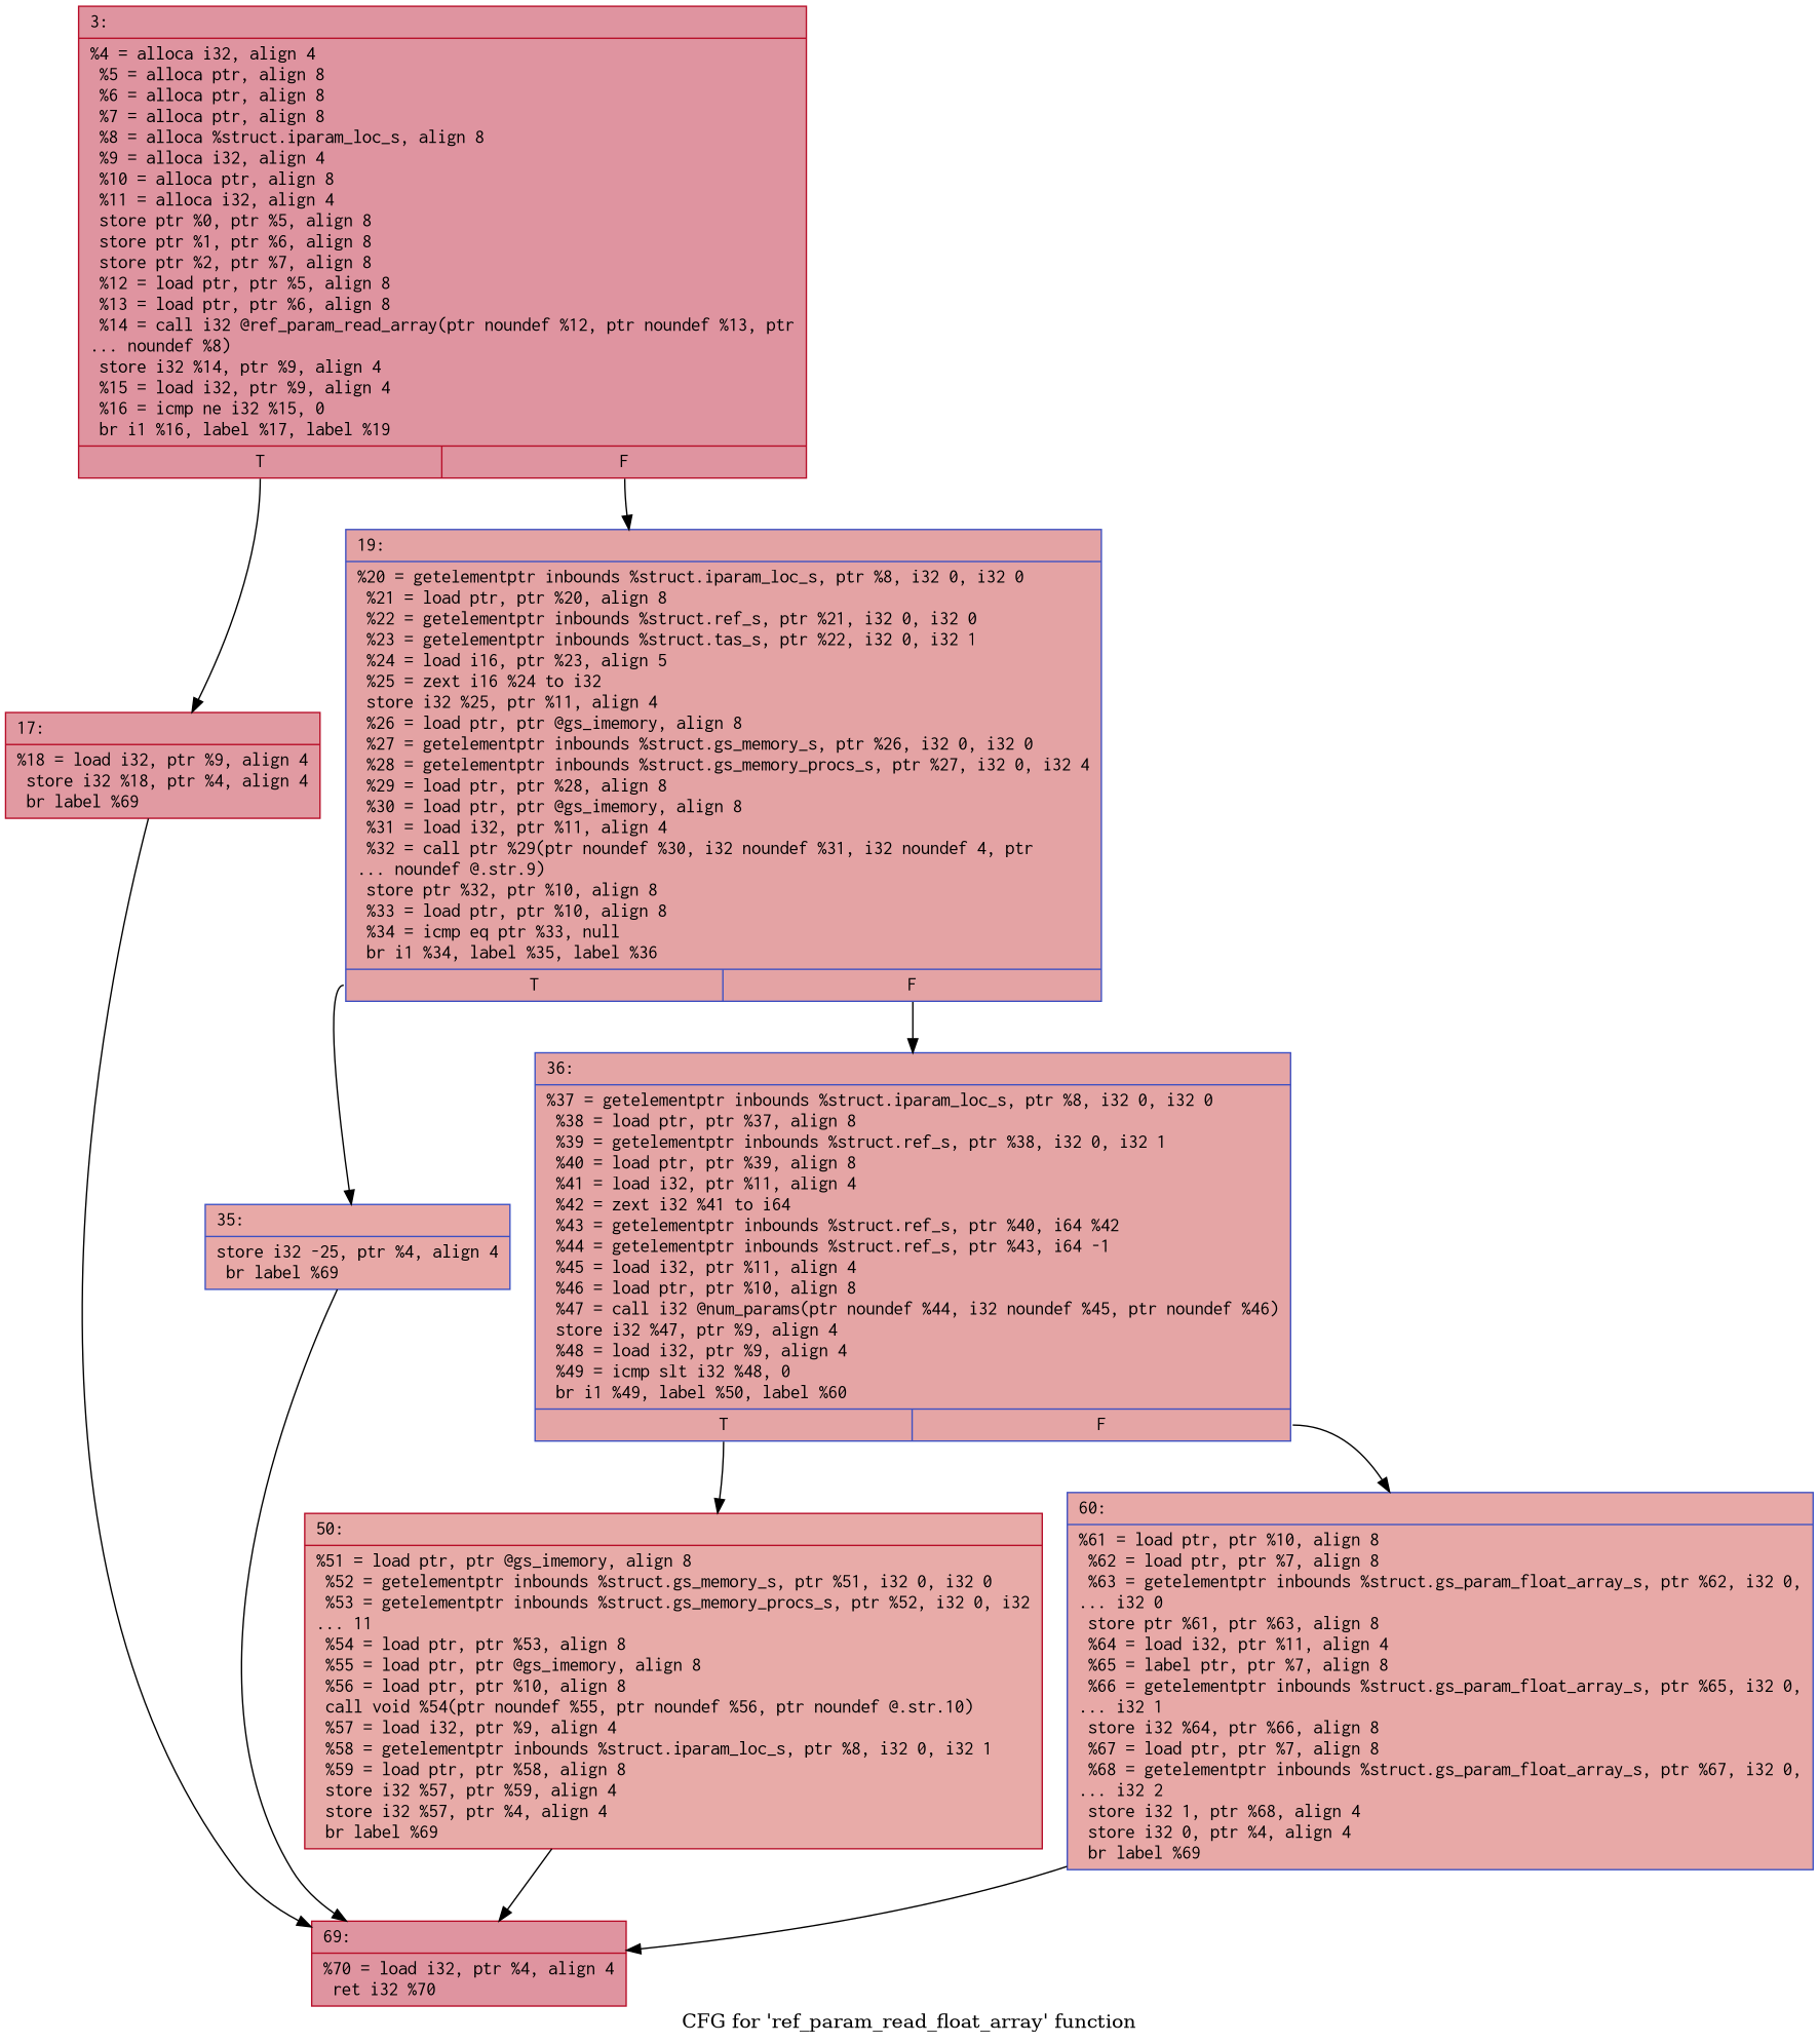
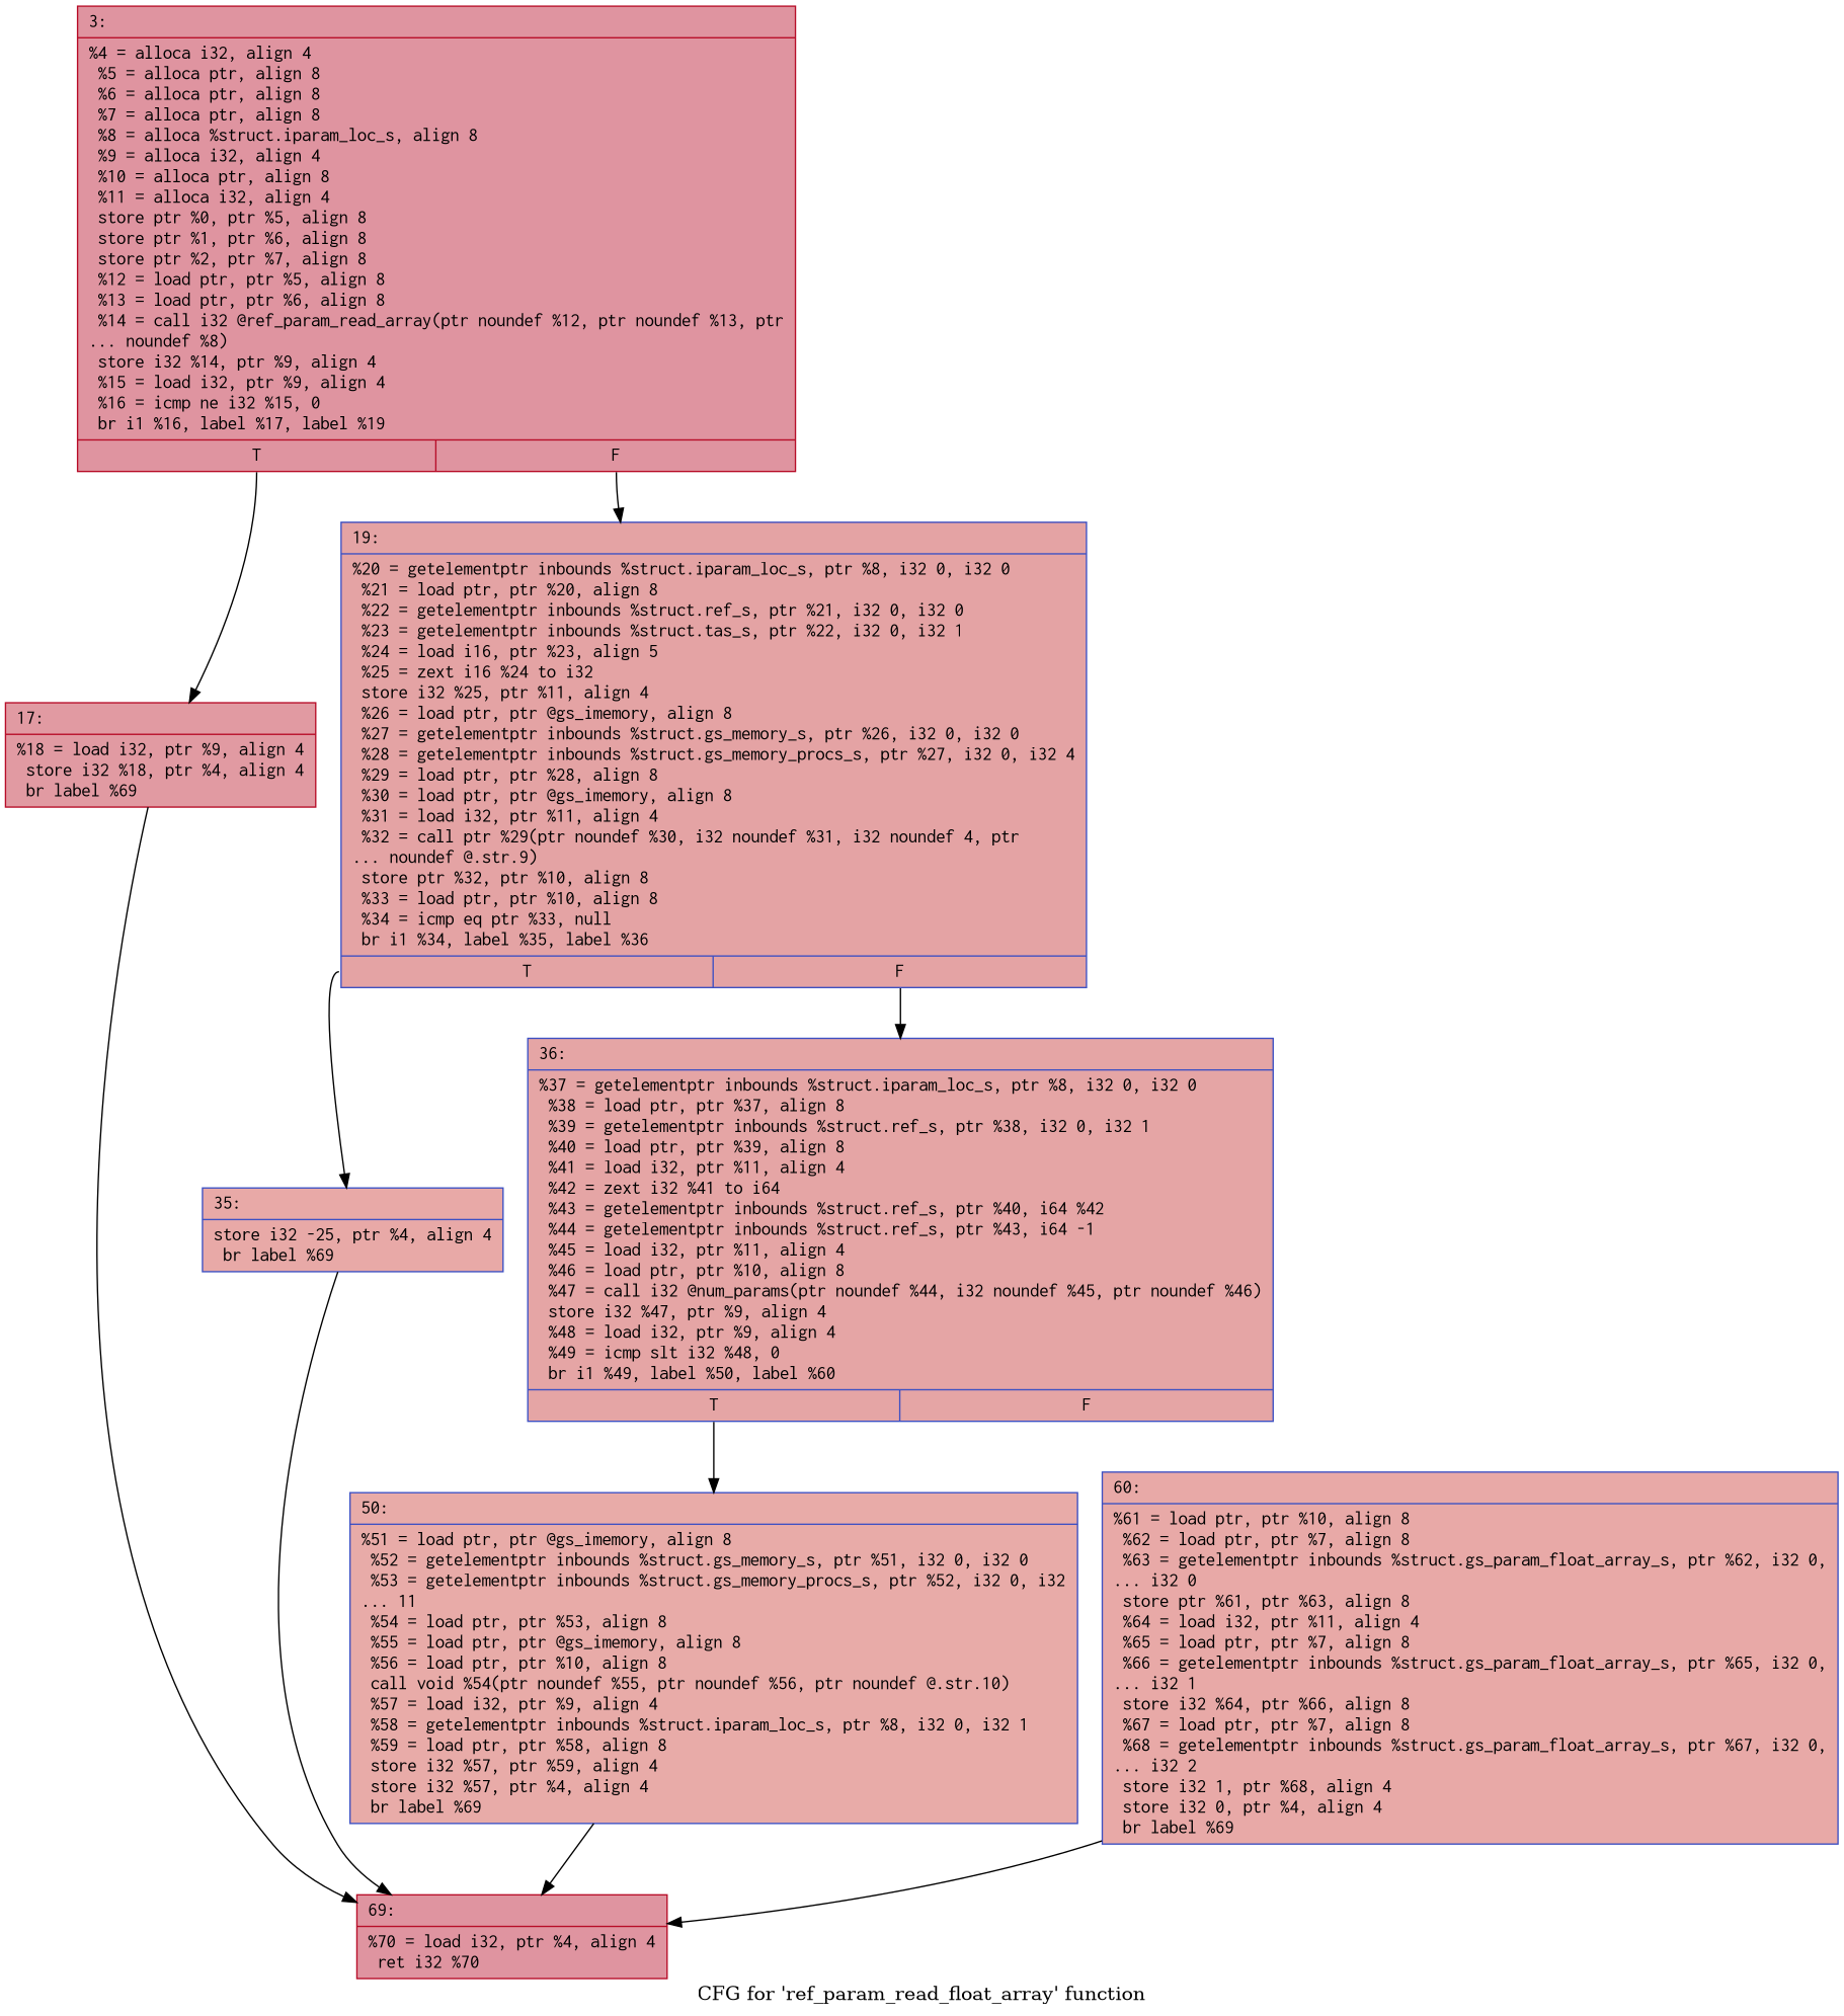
  digraph {
    label="CFG for 'ref_param_read_float_array' function"
    node [color="#3d50c3ff" fillcolor="#b70d2870" fontname=Courier shape=record style=filled]
    n1 [color="#b70d28ff" label="{3:\l|  %4 = alloca i32, align 4\l  %5 = alloca ptr, align 8\l  %6 = alloca ptr, align 8\l  %7 = alloca ptr, align 8\l  %8 = alloca %struct.iparam_loc_s, align 8\l  %9 = alloca i32, align 4\l  %10 = alloca ptr, align 8\l  %11 = alloca i32, align 4\l  store ptr %0, ptr %5, align 8\l  store ptr %1, ptr %6, align 8\l  store ptr %2, ptr %7, align 8\l  %12 = load ptr, ptr %5, align 8\l  %13 = load ptr, ptr %6, align 8\l  %14 = call i32 @ref_param_read_array(ptr noundef %12, ptr noundef %13, ptr\l... noundef %8)\l  store i32 %14, ptr %9, align 4\l  %15 = load i32, ptr %9, align 4\l  %16 = icmp ne i32 %15, 0\l  br i1 %16, label %17, label %19\l|{<s0>T|<s1>F}}"]
    n2 [color="#b70d28ff" fillcolor="#bb1b2c70" label="{17:\l|  %18 = load i32, ptr %9, align 4\l  store i32 %18, ptr %4, align 4\l  br label %69\l}"]
    n3 [fillcolor="#c32e3170" label="{19:\l|  %20 = getelementptr inbounds %struct.iparam_loc_s, ptr %8, i32 0, i32 0\l  %21 = load ptr, ptr %20, align 8\l  %22 = getelementptr inbounds %struct.ref_s, ptr %21, i32 0, i32 0\l  %23 = getelementptr inbounds %struct.tas_s, ptr %22, i32 0, i32 1\l  %24 = load i16, ptr %23, align 5\l  %25 = zext i16 %24 to i32\l  store i32 %25, ptr %11, align 4\l  %26 = load ptr, ptr @gs_imemory, align 8\l  %27 = getelementptr inbounds %struct.gs_memory_s, ptr %26, i32 0, i32 0\l  %28 = getelementptr inbounds %struct.gs_memory_procs_s, ptr %27, i32 0, i32 4\l  %29 = load ptr, ptr %28, align 8\l  %30 = load ptr, ptr @gs_imemory, align 8\l  %31 = load i32, ptr %11, align 4\l  %32 = call ptr %29(ptr noundef %30, i32 noundef %31, i32 noundef 4, ptr\l... noundef @.str.9)\l  store ptr %32, ptr %10, align 8\l  %33 = load ptr, ptr %10, align 8\l  %34 = icmp eq ptr %33, null\l  br i1 %34, label %35, label %36\l|{<s0>T|<s1>F}}"]
    n4 [color="#b70d28ff" label="{69:\l|  %70 = load i32, ptr %4, align 4\l  ret i32 %70\l}"]
    n5 [fillcolor="#ca3b3770" label="{35:\l|  store i32 -25, ptr %4, align 4\l  br label %69\l}"]
    n6 [fillcolor="#c5333470" label="{36:\l|  %37 = getelementptr inbounds %struct.iparam_loc_s, ptr %8, i32 0, i32 0\l  %38 = load ptr, ptr %37, align 8\l  %39 = getelementptr inbounds %struct.ref_s, ptr %38, i32 0, i32 1\l  %40 = load ptr, ptr %39, align 8\l  %41 = load i32, ptr %11, align 4\l  %42 = zext i32 %41 to i64\l  %43 = getelementptr inbounds %struct.ref_s, ptr %40, i64 %42\l  %44 = getelementptr inbounds %struct.ref_s, ptr %43, i64 -1\l  %45 = load i32, ptr %11, align 4\l  %46 = load ptr, ptr %10, align 8\l  %47 = call i32 @num_params(ptr noundef %44, i32 noundef %45, ptr noundef %46)\l  store i32 %47, ptr %9, align 4\l  %48 = load i32, ptr %9, align 4\l  %49 = icmp slt i32 %48, 0\l  br i1 %49, label %50, label %60\l|{<s0>T|<s1>F}}"]
-   n7 [color="#b70d28ff" fillcolor="#cc403a70" label="{50:\l|  %51 = load ptr, ptr @gs_imemory, align 8\l  %52 = getelementptr inbounds %struct.gs_memory_s, ptr %51, i32 0, i32 0\l  %53 = getelementptr inbounds %struct.gs_memory_procs_s, ptr %52, i32 0, i32\l... 11\l  %54 = load ptr, ptr %53, align 8\l  %55 = load ptr, ptr @gs_imemory, align 8\l  %56 = load ptr, ptr %10, align 8\l  call void %54(ptr noundef %55, ptr noundef %56, ptr noundef @.str.10)\l  %57 = load i32, ptr %9, align 4\l  %58 = getelementptr inbounds %struct.iparam_loc_s, ptr %8, i32 0, i32 1\l  %59 = load ptr, ptr %58, align 8\l  store i32 %57, ptr %59, align 4\l  store i32 %57, ptr %4, align 4\l  br label %69\l}"]
-   n8 [fillcolor="#ca3b3770" label="{60:\l|  %61 = load ptr, ptr %10, align 8\l  %62 = load ptr, ptr %7, align 8\l  %63 = getelementptr inbounds %struct.gs_param_float_array_s, ptr %62, i32 0,\l... i32 0\l  store ptr %61, ptr %63, align 8\l  %64 = load i32, ptr %11, align 4\l  %65 = label ptr, ptr %7, align 8\l  %66 = getelementptr inbounds %struct.gs_param_float_array_s, ptr %65, i32 0,\l... i32 1\l  store i32 %64, ptr %66, align 8\l  %67 = load ptr, ptr %7, align 8\l  %68 = getelementptr inbounds %struct.gs_param_float_array_s, ptr %67, i32 0,\l... i32 2\l  store i32 1, ptr %68, align 4\l  store i32 0, ptr %4, align 4\l  br label %69\l}"]
+   n7 [fillcolor="#cc403a70" label="{50:\l|  %51 = load ptr, ptr @gs_imemory, align 8\l  %52 = getelementptr inbounds %struct.gs_memory_s, ptr %51, i32 0, i32 0\l  %53 = getelementptr inbounds %struct.gs_memory_procs_s, ptr %52, i32 0, i32\l... 11\l  %54 = load ptr, ptr %53, align 8\l  %55 = load ptr, ptr @gs_imemory, align 8\l  %56 = load ptr, ptr %10, align 8\l  call void %54(ptr noundef %55, ptr noundef %56, ptr noundef @.str.10)\l  %57 = load i32, ptr %9, align 4\l  %58 = getelementptr inbounds %struct.iparam_loc_s, ptr %8, i32 0, i32 1\l  %59 = load ptr, ptr %58, align 8\l  store i32 %57, ptr %59, align 4\l  store i32 %57, ptr %4, align 4\l  br label %69\l}"]
+   n8 [fillcolor="#ca3b3770" label="{60:\l|  %61 = load ptr, ptr %10, align 8\l  %62 = load ptr, ptr %7, align 8\l  %63 = getelementptr inbounds %struct.gs_param_float_array_s, ptr %62, i32 0,\l... i32 0\l  store ptr %61, ptr %63, align 8\l  %64 = load i32, ptr %11, align 4\l  %65 = load ptr, ptr %7, align 8\l  %66 = getelementptr inbounds %struct.gs_param_float_array_s, ptr %65, i32 0,\l... i32 1\l  store i32 %64, ptr %66, align 8\l  %67 = load ptr, ptr %7, align 8\l  %68 = getelementptr inbounds %struct.gs_param_float_array_s, ptr %67, i32 0,\l... i32 2\l  store i32 1, ptr %68, align 4\l  store i32 0, ptr %4, align 4\l  br label %69\l}"]
    n1 -> n2 [tailport=s0]
    n1 -> n3 [tailport=s1]
    n2 -> n4
    n3 -> n5 [tailport=s0]
    n3 -> n6 [tailport=s1]
    n5 -> n4
    n6 -> n7 [tailport=s0]
-   n6 -> n8 [tailport=s1]
    n7 -> n4
    n8 -> n4
  }
